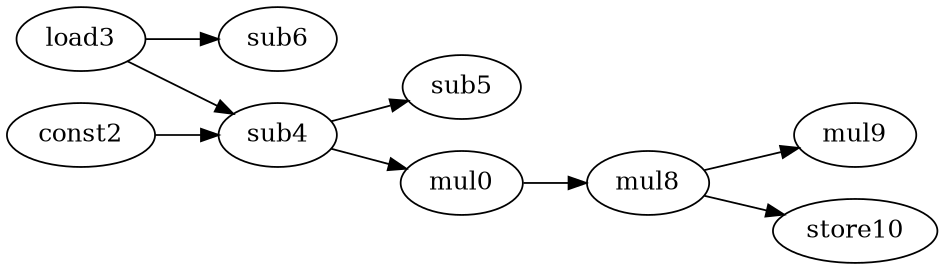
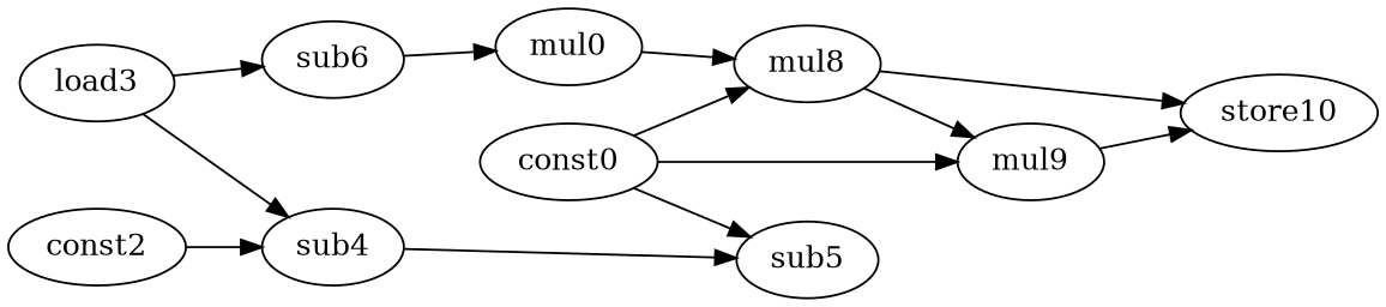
  digraph {
    rankdir=LR
    node [opcode=sub]
    edge [operand=1]
    sub5
+   const0 [opcode=const]
    mul8 [opcode=mul]
    mul9 [opcode=mul]
    store10 [opcode=store]
    load3 [opcode=load]
    sub6
    sub4
    n9 [label=mul0 opcode=mul]
    const2 [opcode=const]
+   const0 -> sub5 [operand=0]
+   const0 -> mul8 [operand=0]
+   const0 -> mul9 [operand=0]
    mul8 -> mul9
    mul8 -> store10 [operand=0]
+   mul9 -> store10
    load3 -> sub6
    load3 -> sub4
-   sub4 -> n9
+   sub6 -> n9
    sub4 -> sub5
    n9 -> mul8
    const2 -> sub4 [operand=0]
  }
